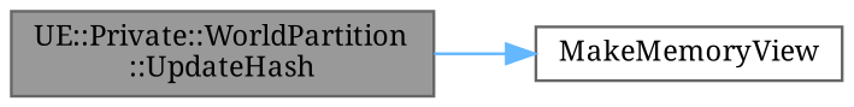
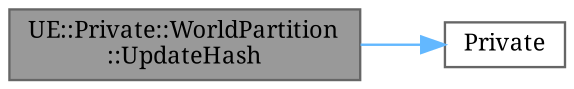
  digraph {
    rankdir=LR
    fontname="Noto Serif"
    node [fontname="Noto Serif" fontsize=10 shape=box style=filled]
    n1 [color=gray40 fillcolor=grey60 fontcolor=black height=0.2 label="UE::Private::WorldPartition\l::UpdateHash" width=0.4]
-   n2 [color=grey40 fillcolor=white height=0.2 label=MakeMemoryView width=0.4]
+   n2 [color=grey40 fillcolor=white height=0.2 label=Private width=0.4]
    n1 -> n2 [color=steelblue1 fontname="Noto Serif" fontsize=10 labelfontname=Helvetica labelfontsize=10 style=solid]
  }
